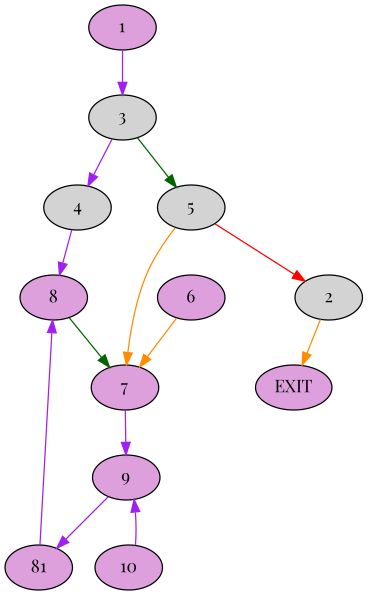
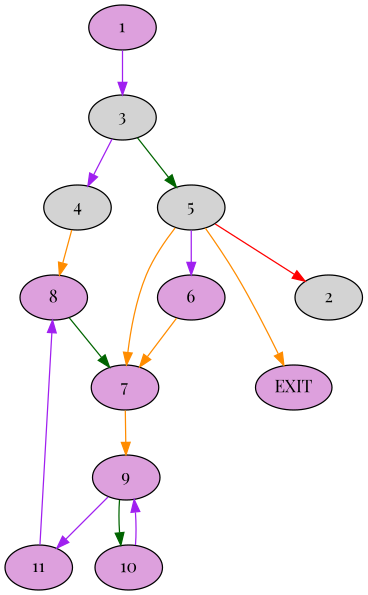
  digraph {
    fontname="Playfair Display"
    node [fillcolor=plum fontname="Playfair Display" style=filled]
    edge [color=purple fontname="Playfair Display"]
    3 [fillcolor=lightgrey]
    1
    n3 [label=EXIT]
    2 [fillcolor=lightgrey]
    4 [fillcolor=lightgrey]
    5 [fillcolor=lightgrey]
    8
    6
    7
    9
    10
-   11 [label=81]
+   11
    3 -> 4
    3 -> 5 [color=darkgreen]
    1 -> 3
-   2 -> n3 [color=darkorange]
-   4 -> 8
+   5 -> n3 [color=darkorange]
+   4 -> 8 [color=darkorange]
    5 -> 2 [color=red]
+   5 -> 6
    5 -> 7 [color=darkorange]
    8 -> 7 [color=darkgreen]
    6 -> 7 [color=darkorange]
-   7 -> 9
+   7 -> 9 [color=darkorange]
+   9 -> 10 [color=darkgreen]
    9 -> 11
    10 -> 9
    11 -> 8
  }
